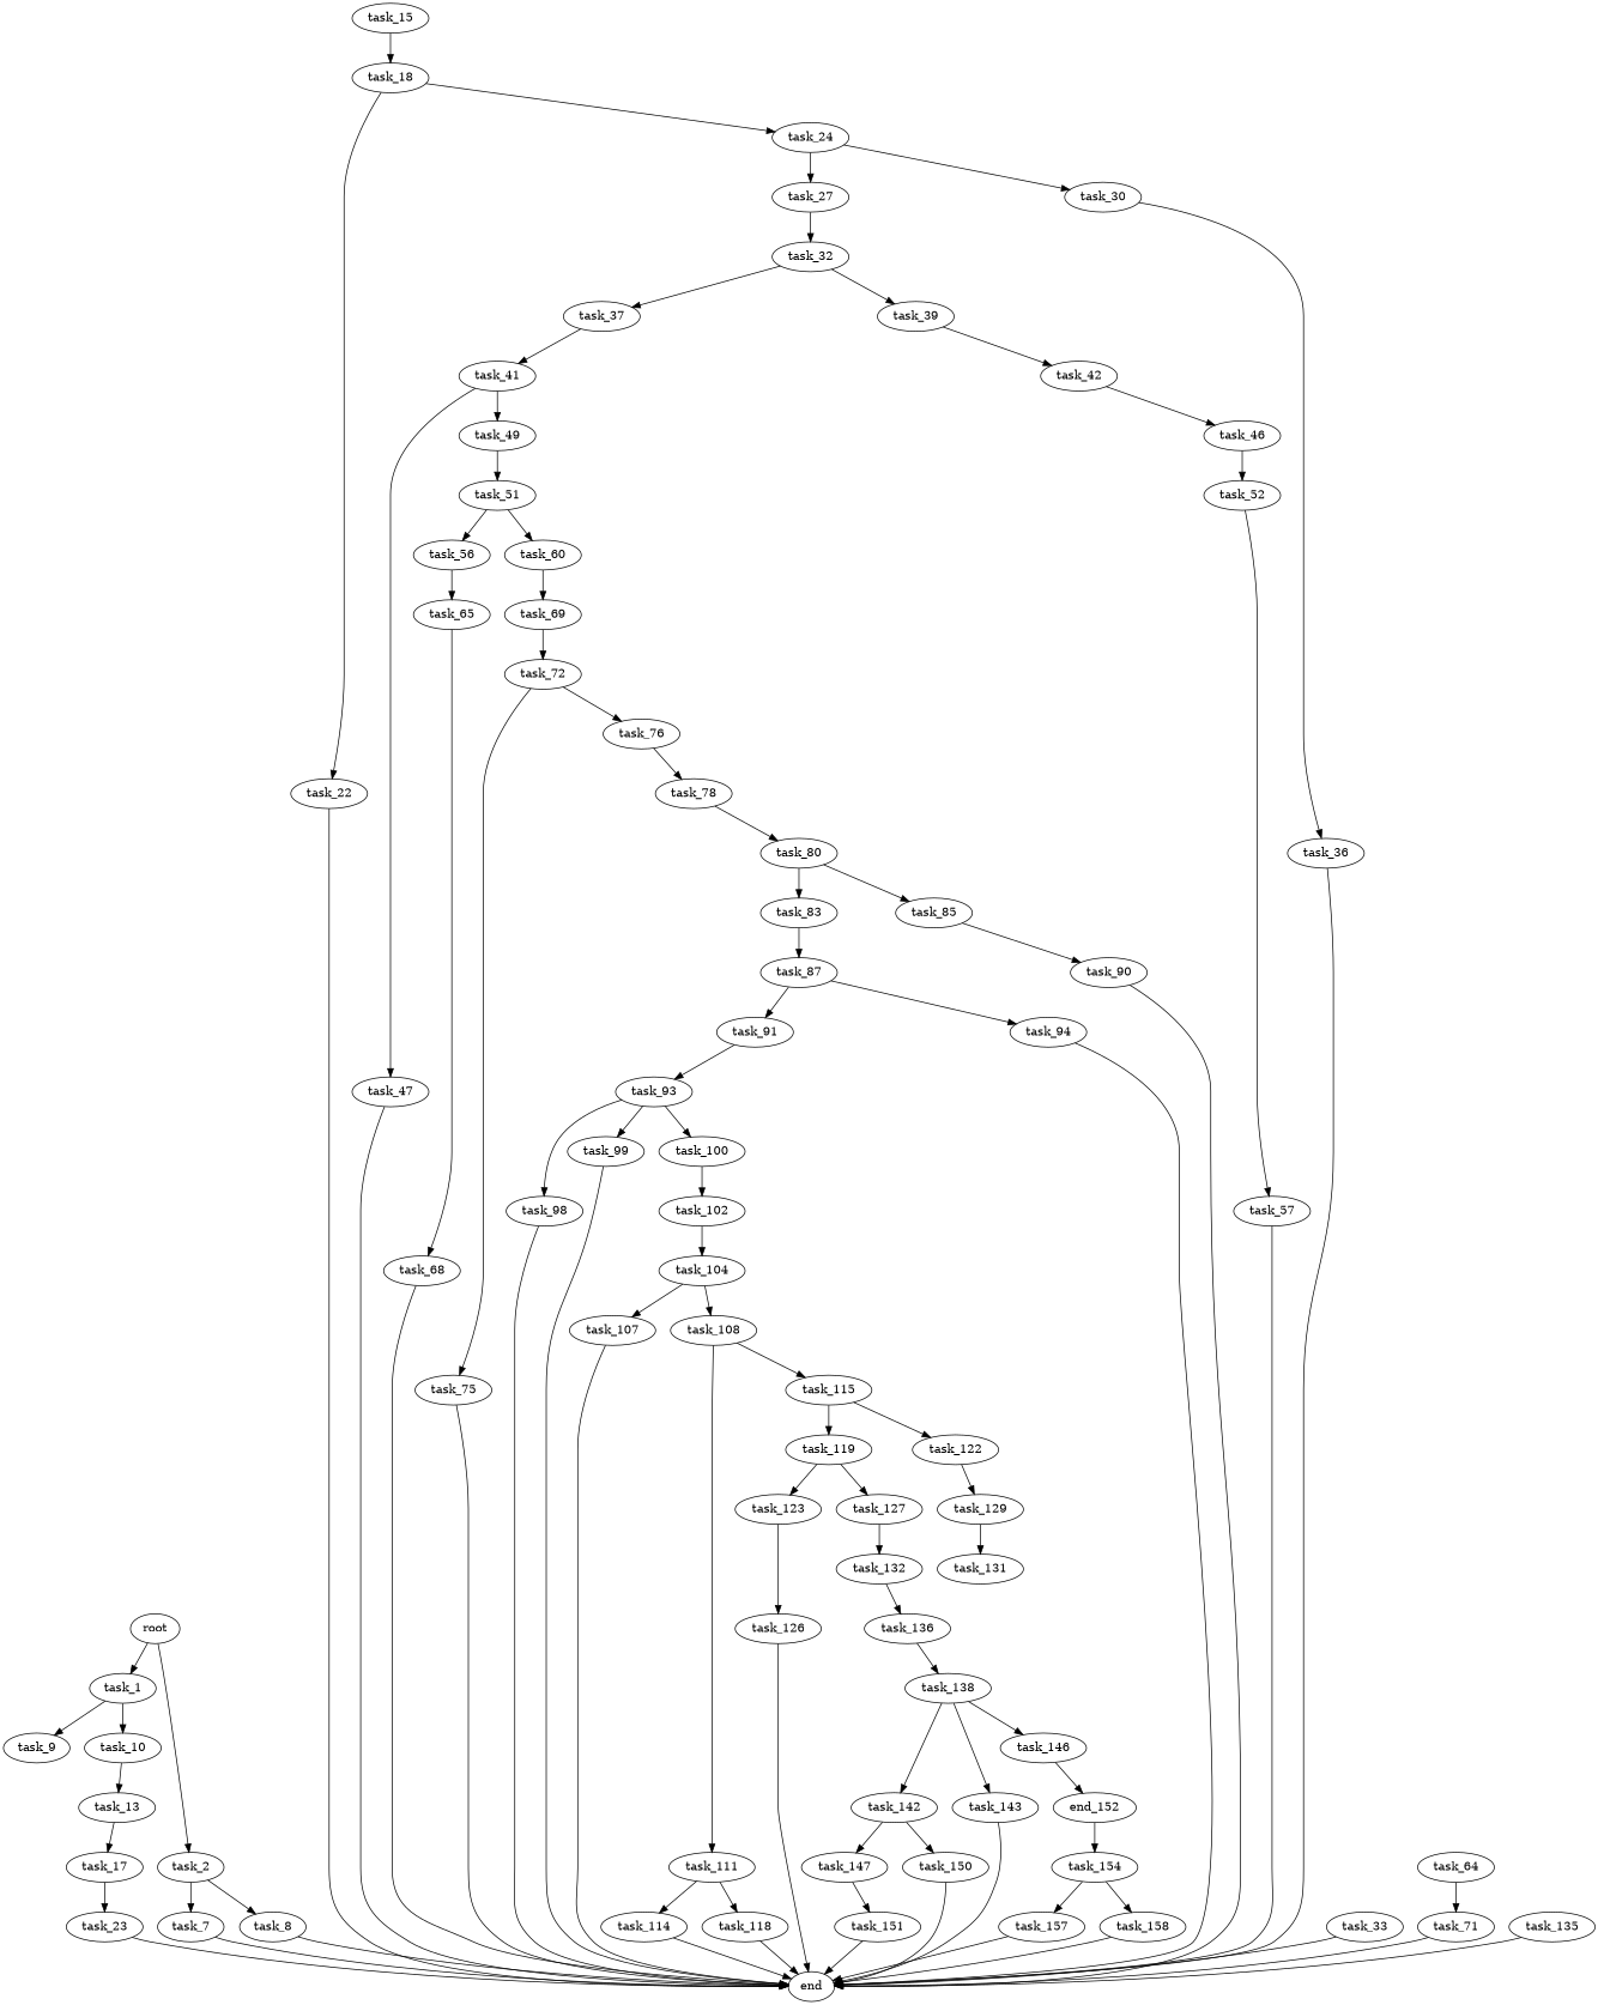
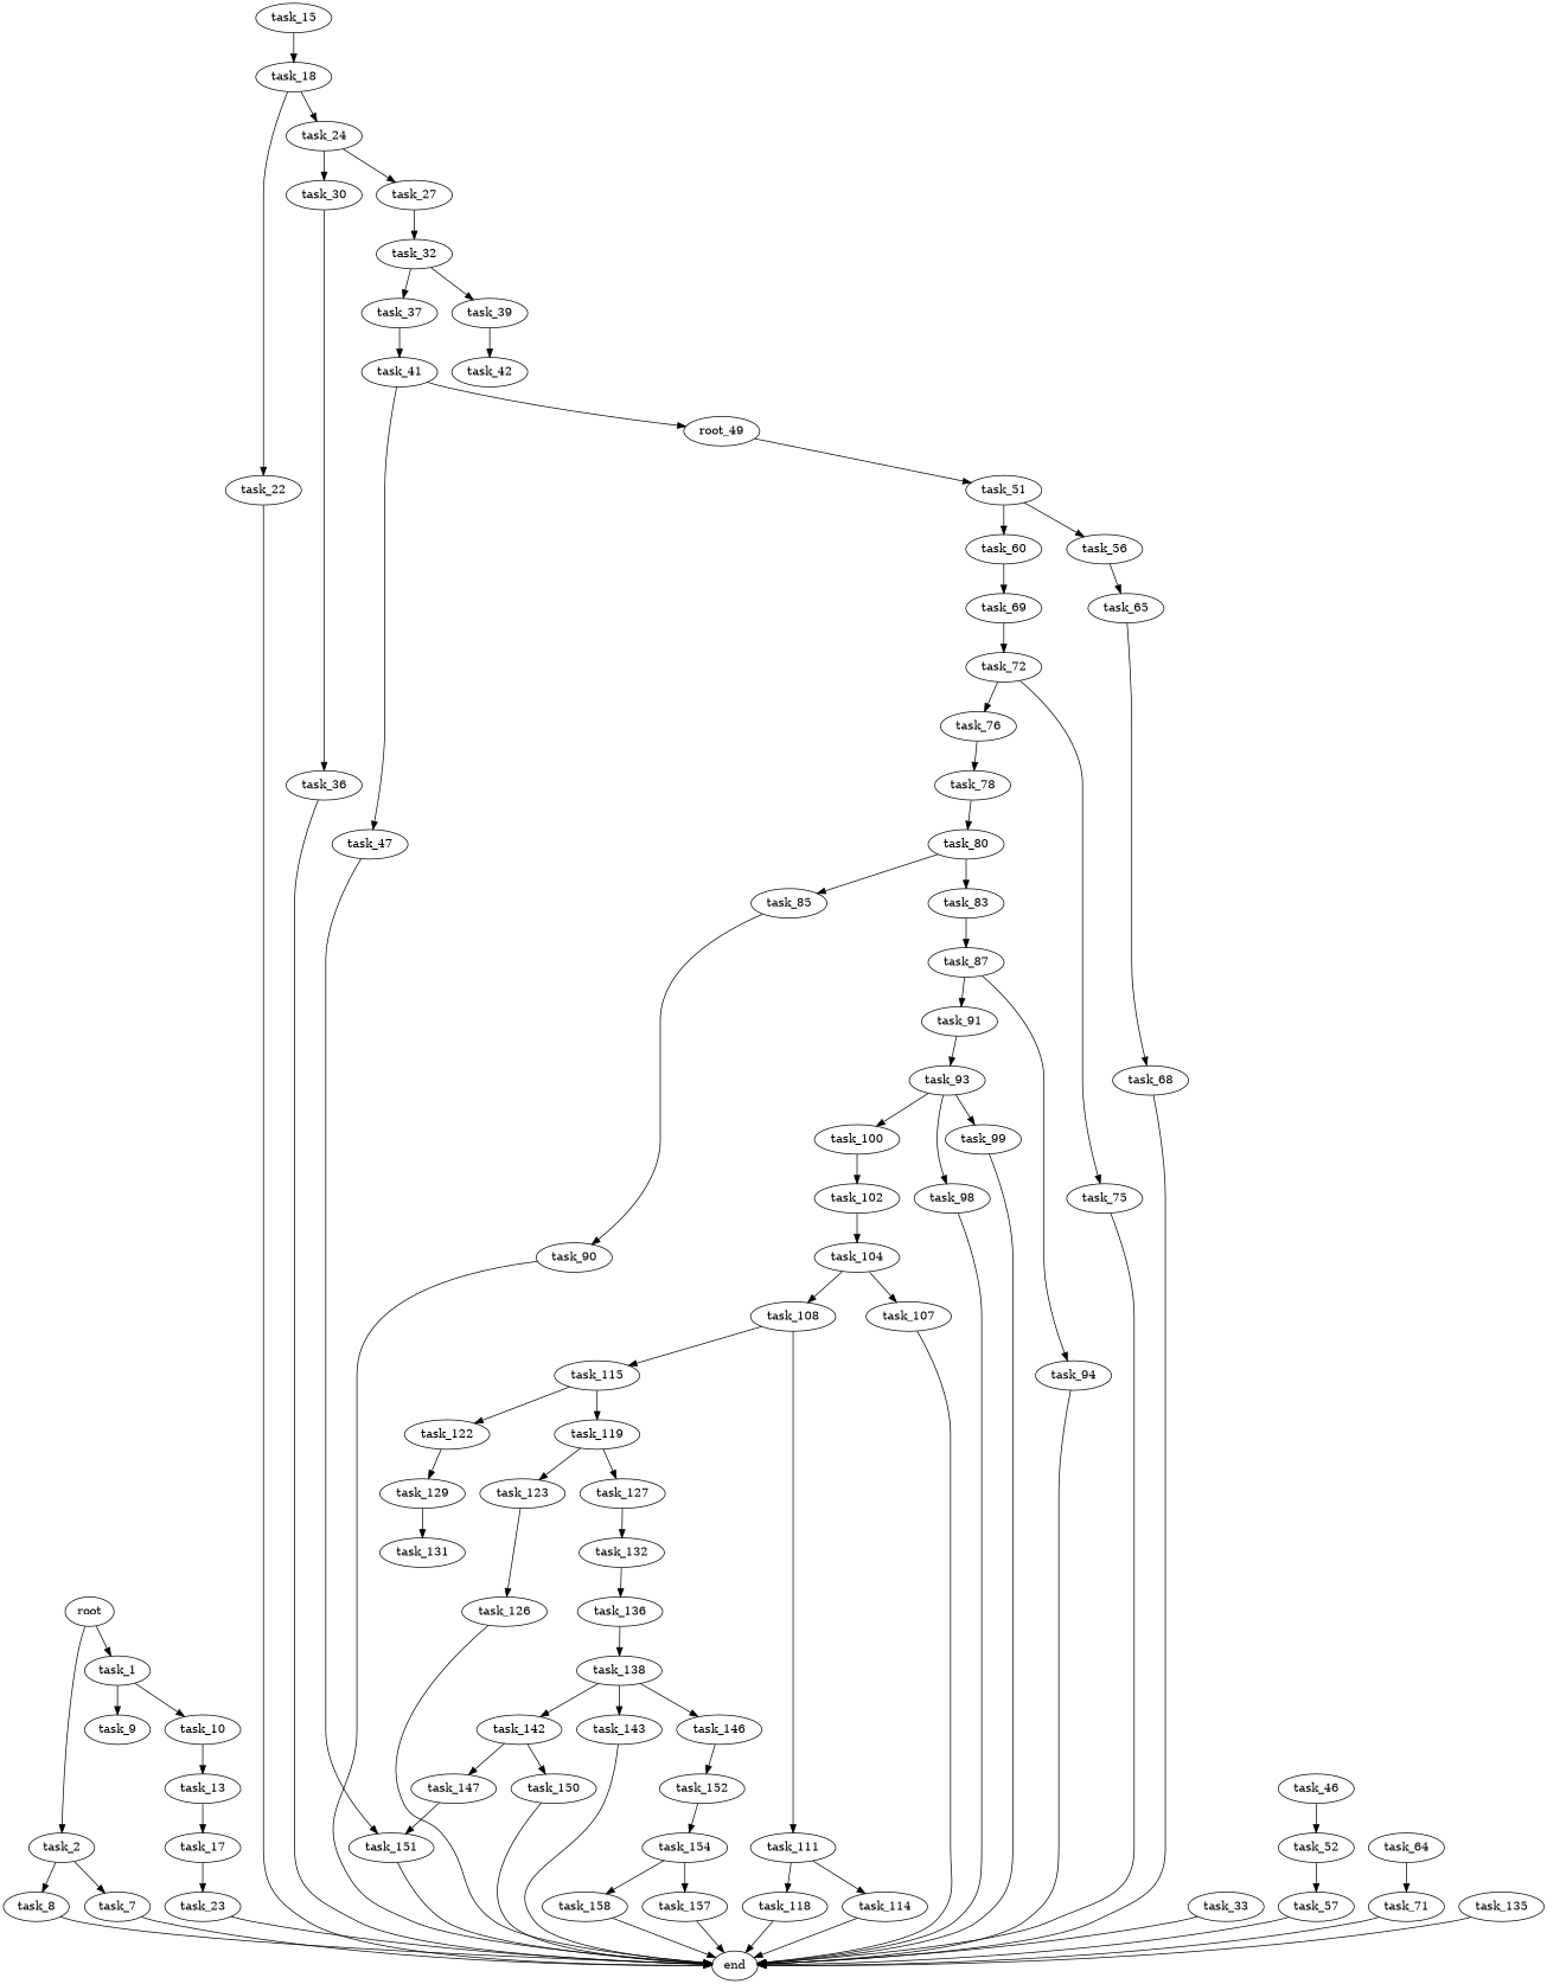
  digraph {
    root
    task_1
    task_2
    task_9
    task_10
    task_7
    task_8
    task_13
    end
    task_15
    task_18
    task_17
    task_23
    task_22
    task_24
    task_27
    task_30
    task_32
    task_36
    task_37
    task_39
    task_33
    task_41
    task_42
    task_47
-   task_49
+   task_49 [label=root_49]
    task_46
    task_51
    task_52
    task_57
    task_56
    task_60
    task_65
    task_69
    task_68
    task_72
    task_64
    task_71
    task_75
    task_76
    task_78
    task_80
    task_83
    task_85
    task_87
    task_90
    task_91
    task_94
    task_93
    task_98
    task_99
    task_100
    task_102
    task_104
    task_107
    task_108
    task_111
    task_115
    task_114
    task_118
    task_119
    task_122
    task_123
    task_127
    task_129
    task_126
    task_132
    task_131
    task_136
    task_135
    task_138
    task_142
    task_143
    task_146
    task_147
    task_150
-   task_152 [label=end_152]
+   task_152
    task_151
    task_154
    task_157
    task_158
    root -> task_1
    root -> task_2
    task_1 -> task_9
    task_1 -> task_10
    task_2 -> task_7
    task_2 -> task_8
    task_10 -> task_13
    task_7 -> end
    task_8 -> end
    task_13 -> task_17
    task_15 -> task_18
    task_18 -> task_22
    task_18 -> task_24
    task_17 -> task_23
    task_23 -> end
    task_22 -> end
    task_24 -> task_27
    task_24 -> task_30
    task_27 -> task_32
    task_30 -> task_36
    task_32 -> task_37
    task_32 -> task_39
    task_36 -> end
    task_37 -> task_41
    task_39 -> task_42
    task_33 -> end
    task_41 -> task_47
    task_41 -> task_49
-   task_42 -> task_46
-   task_47 -> end
+   task_47 -> task_151
    task_49 -> task_51
    task_46 -> task_52
    task_51 -> task_56
    task_51 -> task_60
    task_52 -> task_57
    task_57 -> end
    task_56 -> task_65
    task_60 -> task_69
    task_65 -> task_68
    task_69 -> task_72
    task_68 -> end
    task_72 -> task_75
    task_72 -> task_76
    task_64 -> task_71
    task_71 -> end
    task_75 -> end
    task_76 -> task_78
    task_78 -> task_80
    task_80 -> task_83
    task_80 -> task_85
    task_83 -> task_87
    task_85 -> task_90
    task_87 -> task_91
    task_87 -> task_94
    task_90 -> end
    task_91 -> task_93
    task_94 -> end
    task_93 -> task_98
    task_93 -> task_99
    task_93 -> task_100
    task_98 -> end
    task_99 -> end
    task_100 -> task_102
    task_102 -> task_104
    task_104 -> task_107
    task_104 -> task_108
    task_107 -> end
    task_108 -> task_111
    task_108 -> task_115
    task_111 -> task_114
    task_111 -> task_118
    task_115 -> task_119
    task_115 -> task_122
    task_114 -> end
    task_118 -> end
    task_119 -> task_123
    task_119 -> task_127
    task_122 -> task_129
    task_123 -> task_126
    task_127 -> task_132
    task_129 -> task_131
    task_126 -> end
    task_132 -> task_136
    task_136 -> task_138
    task_135 -> end
    task_138 -> task_142
    task_138 -> task_143
    task_138 -> task_146
    task_142 -> task_147
    task_142 -> task_150
    task_143 -> end
    task_146 -> task_152
    task_147 -> task_151
    task_150 -> end
    task_152 -> task_154
    task_151 -> end
    task_154 -> task_157
    task_154 -> task_158
    task_157 -> end
    task_158 -> end
  }
